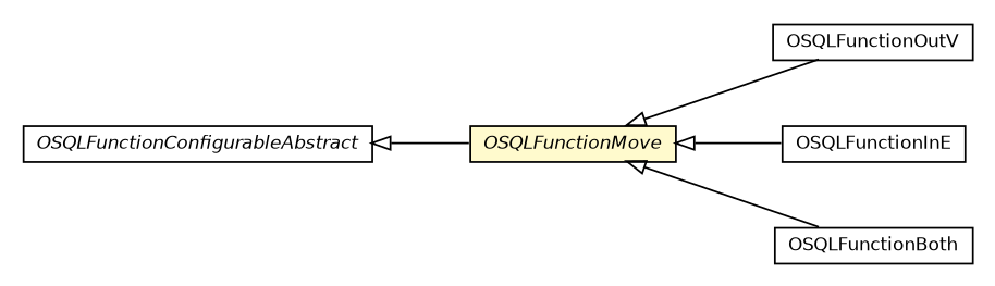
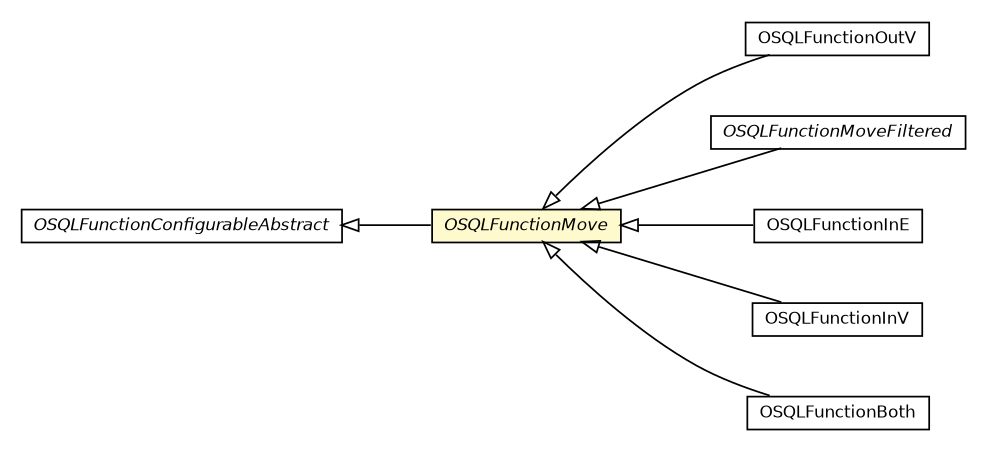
  digraph {
    nodesep=0.25
    rankdir=LR
    ranksep=0.5
    node [fontcolor=black fontname=Helvetica fontsize=10.0 shape=plaintext]
    edge [arrowtail=empty dir=back fontname=Helvetica fontsize=10 headport=p labelfontname=Helvetica labelfontsize=10 tailport=p]
    n1 [label=<<table title="com.orientechnologies.orient.core.sql.functions.OSQLFunctionConfigurableAbstract" border="0" cellborder="1" cellspacing="0" cellpadding="2" port="p" href="../OSQLFunctionConfigurableAbstract.html"> 		<tr><td><table border="0" cellspacing="0" cellpadding="1"> <tr><td align="center" balign="center"><font face="Helvetica-Oblique"> OSQLFunctionConfigurableAbstract </font></td></tr> 		</table></td></tr> 		</table>>]
    n2 [label=<<table title="com.orientechnologies.orient.core.sql.functions.graph.OSQLFunctionMove" border="0" cellborder="1" cellspacing="0" cellpadding="2" port="p" bgcolor="lemonChiffon" href="./OSQLFunctionMove.html"> 		<tr><td><table border="0" cellspacing="0" cellpadding="1"> <tr><td align="center" balign="center"><font face="Helvetica-Oblique"> OSQLFunctionMove </font></td></tr> 		</table></td></tr> 		</table>>]
    n3 [label=<<table title="com.orientechnologies.orient.core.sql.functions.graph.OSQLFunctionOutV" border="0" cellborder="1" cellspacing="0" cellpadding="2" port="p" href="./OSQLFunctionOutV.html"> 		<tr><td><table border="0" cellspacing="0" cellpadding="1"> <tr><td align="center" balign="center"> OSQLFunctionOutV </td></tr> 		</table></td></tr> 		</table>>]
+   n4 [label=<<table title="com.orientechnologies.orient.core.sql.functions.graph.OSQLFunctionMoveFiltered" border="0" cellborder="1" cellspacing="0" cellpadding="2" port="p" href="./OSQLFunctionMoveFiltered.html"> 		<tr><td><table border="0" cellspacing="0" cellpadding="1"> <tr><td align="center" balign="center"><font face="Helvetica-Oblique"> OSQLFunctionMoveFiltered </font></td></tr> 		</table></td></tr> 		</table>>]
    n5 [label=<<table title="com.orientechnologies.orient.core.sql.functions.graph.OSQLFunctionInE" border="0" cellborder="1" cellspacing="0" cellpadding="2" port="p" href="./OSQLFunctionInE.html"> 		<tr><td><table border="0" cellspacing="0" cellpadding="1"> <tr><td align="center" balign="center"> OSQLFunctionInE </td></tr> 		</table></td></tr> 		</table>>]
+   n6 [label=<<table title="com.orientechnologies.orient.core.sql.functions.graph.OSQLFunctionInV" border="0" cellborder="1" cellspacing="0" cellpadding="2" port="p" href="./OSQLFunctionInV.html"> 		<tr><td><table border="0" cellspacing="0" cellpadding="1"> <tr><td align="center" balign="center"> OSQLFunctionInV </td></tr> 		</table></td></tr> 		</table>>]
    n7 [label=<<table title="com.orientechnologies.orient.core.sql.functions.graph.OSQLFunctionBoth" border="0" cellborder="1" cellspacing="0" cellpadding="2" port="p" href="./OSQLFunctionBoth.html"> 		<tr><td><table border="0" cellspacing="0" cellpadding="1"> <tr><td align="center" balign="center"> OSQLFunctionBoth </td></tr> 		</table></td></tr> 		</table>>]
    n1 -> n2
    n2 -> n3
+   n2 -> n4
    n2 -> n5
+   n2 -> n6
    n2 -> n7
  }
